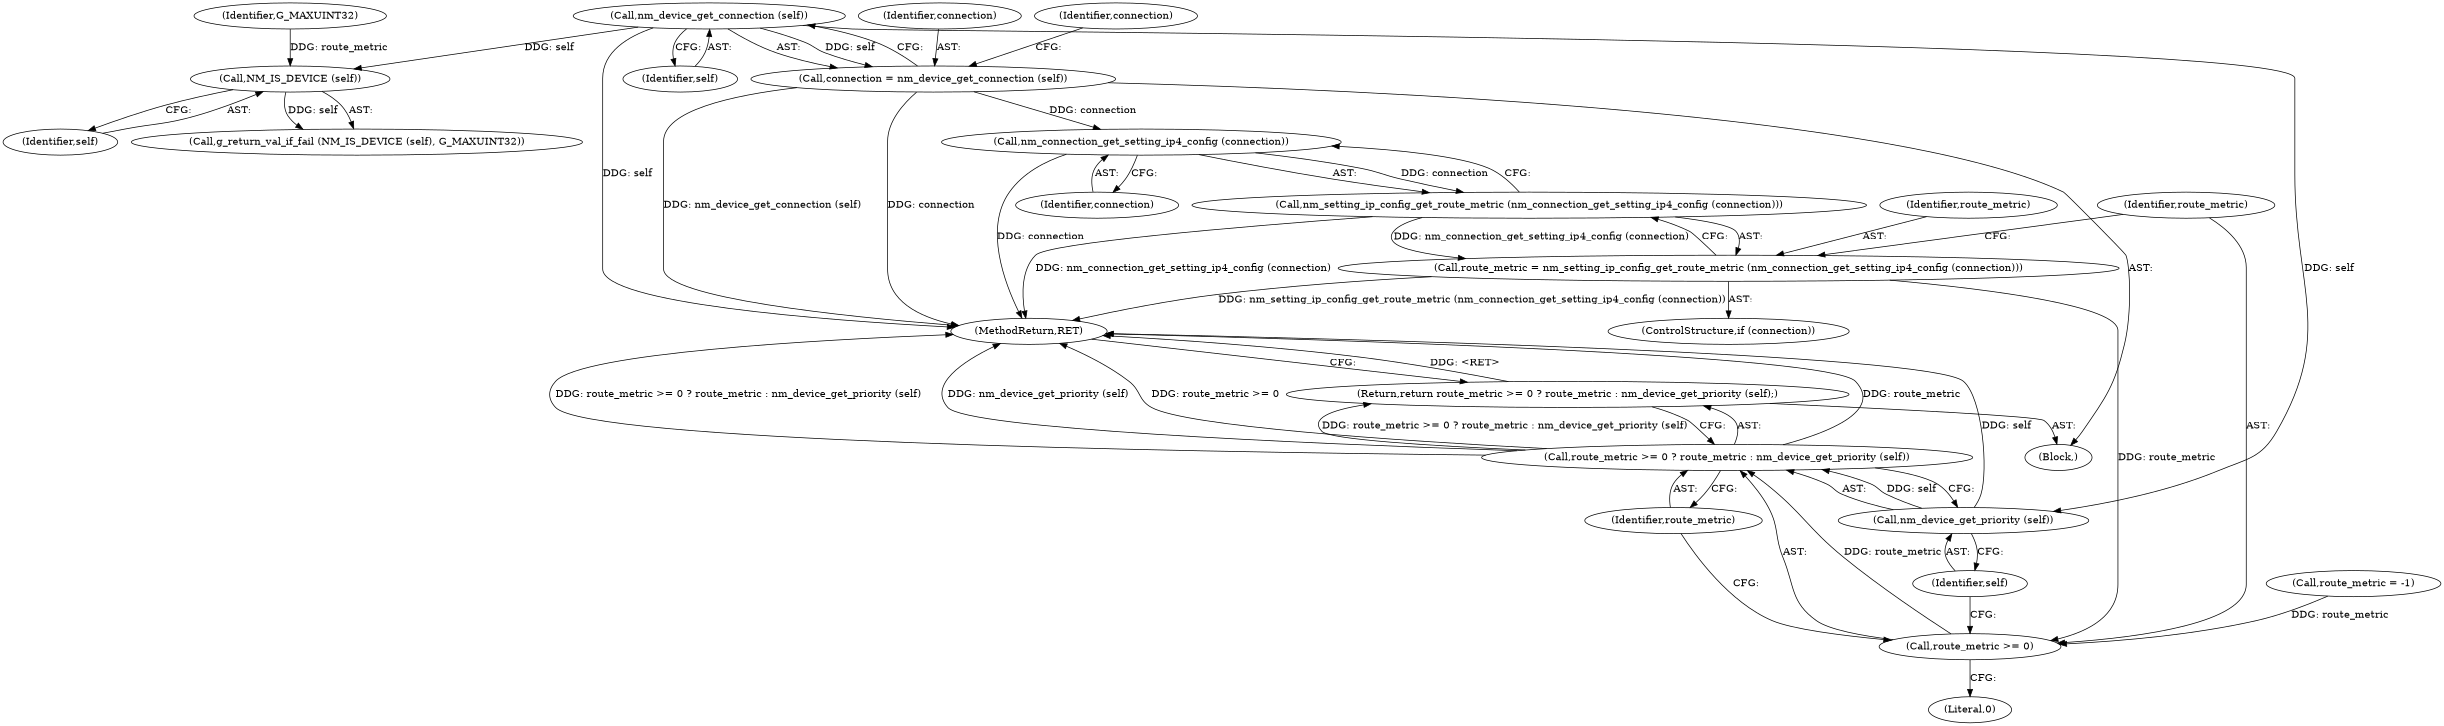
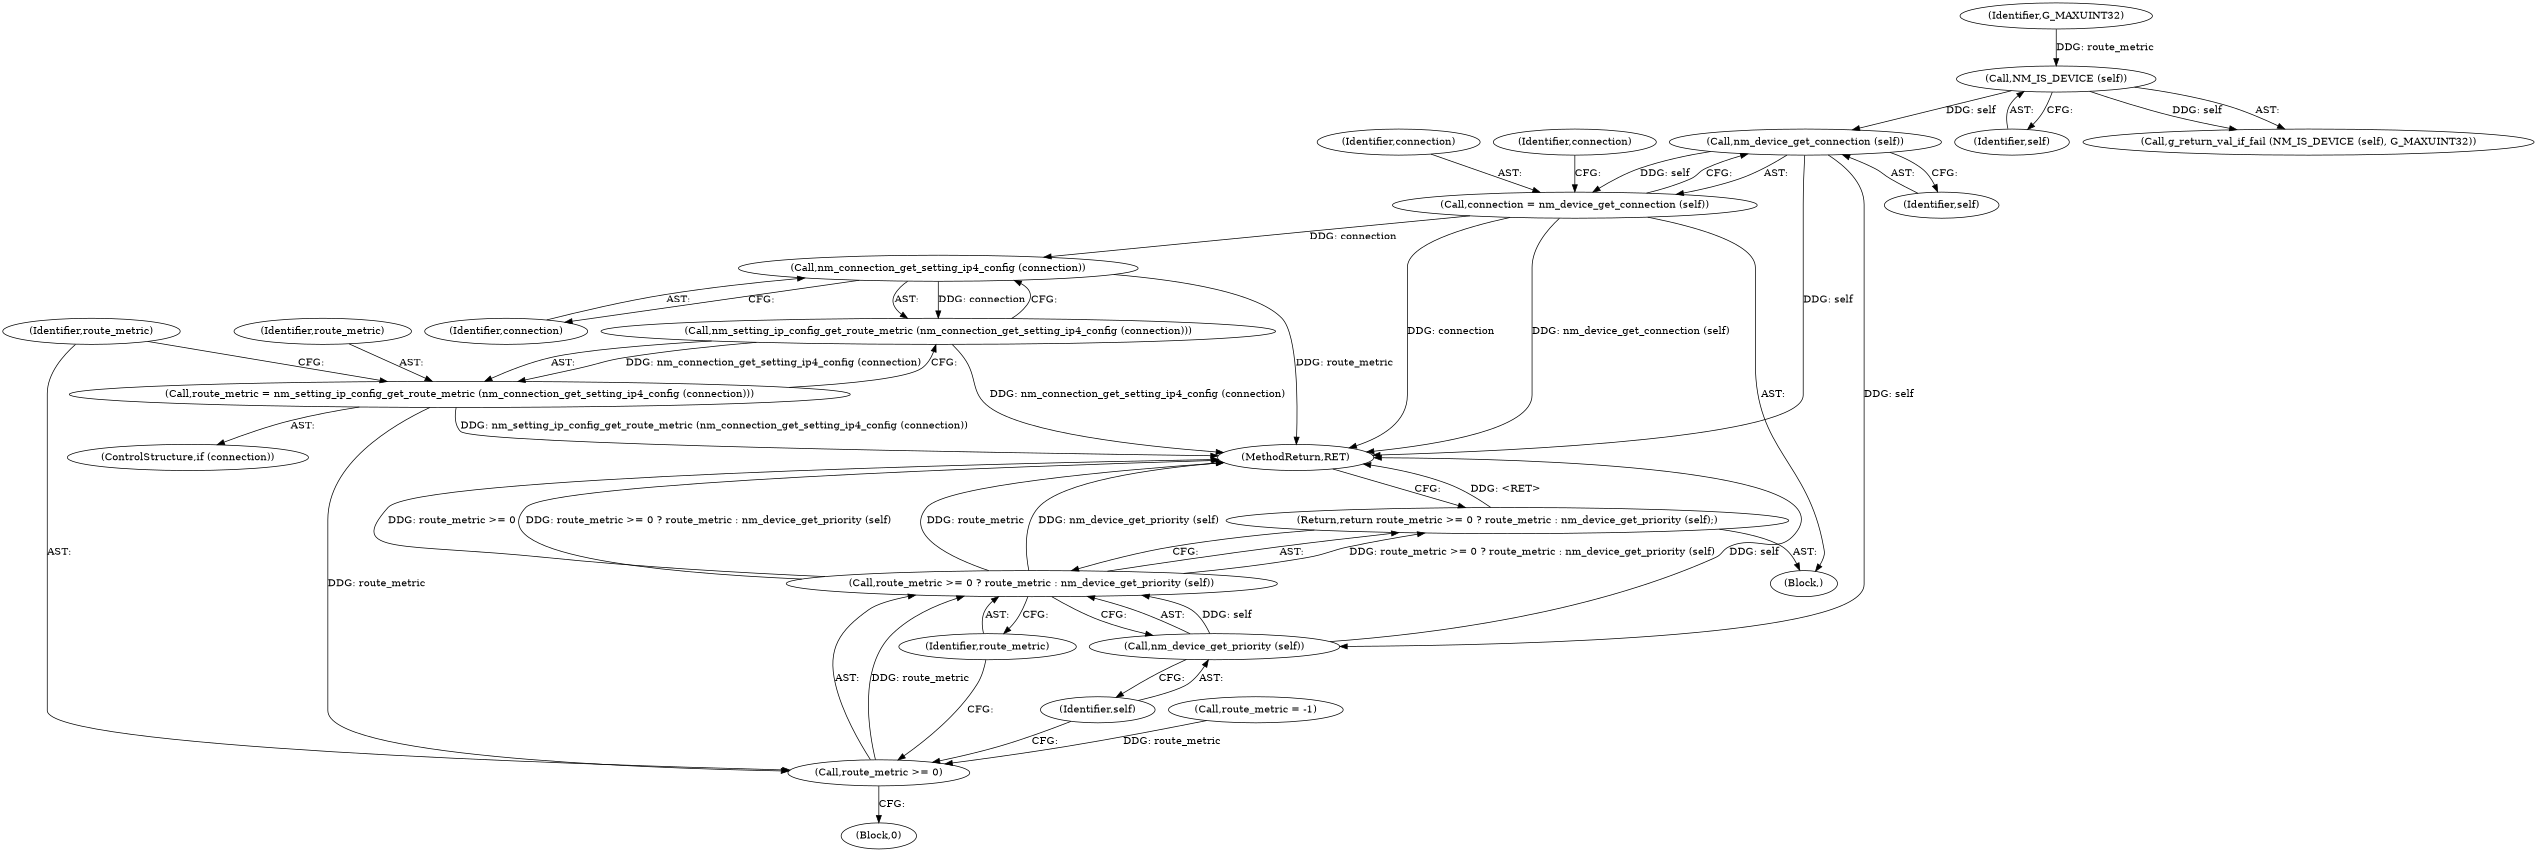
  digraph {
    n1 [label="(Call,nm_device_get_connection (self))"]
    n2 [label="(Call,connection = nm_device_get_connection (self))"]
    n3 [label="(Call,nm_device_get_priority (self))"]
    n4 [label="(MethodReturn,RET)"]
    n5 [label="(Identifier,self)"]
    n6 [label="(Call,nm_connection_get_setting_ip4_config (connection))"]
    n7 [label="(Block,)"]
    n8 [label="(Call,route_metric >= 0 ? route_metric : nm_device_get_priority (self))"]
    n9 [label="(Identifier,self)"]
    n10 [label="(Return,return route_metric >= 0 ? route_metric : nm_device_get_priority (self);)"]
    n11 [label="(Call,NM_IS_DEVICE (self))"]
    n12 [label="(Identifier,self)"]
    n13 [label="(Call,g_return_val_if_fail (NM_IS_DEVICE (self), G_MAXUINT32))"]
    n14 [label="(Call,nm_setting_ip_config_get_route_metric (nm_connection_get_setting_ip4_config (connection)))"]
    n15 [label="(Identifier,connection)"]
    n16 [label="(Call,route_metric = nm_setting_ip_config_get_route_metric (nm_connection_get_setting_ip4_config (connection)))"]
    n17 [label="(Call,route_metric >= 0)"]
    n18 [label="(ControlStructure,if (connection))"]
-   n19 [label="(Literal,0)"]
+   n19 [label="(Block,0)"]
    n20 [label="(Identifier,route_metric)"]
    n21 [label="(Identifier,G_MAXUINT32)"]
    n22 [label="(Identifier,connection)"]
    n23 [label="(Call,route_metric = -1)"]
    n24 [label="(Identifier,route_metric)"]
    n25 [label="(Identifier,route_metric)"]
    n26 [label="(Identifier,connection)"]
    n1 -> n2 [label="AST: "]
    n1 -> n2 [label="DDG: self"]
    n1 -> n3 [label="DDG: self"]
    n1 -> n4 [label="DDG: self"]
    n1 -> n5 [label="CFG: "]
    n2 -> n1 [label="CFG: "]
    n2 -> n4 [label="DDG: nm_device_get_connection (self)"]
    n2 -> n4 [label="DDG: connection"]
    n2 -> n6 [label="DDG: connection"]
    n2 -> n7 [label="AST: "]
    n3 -> n4 [label="DDG: self"]
    n3 -> n8 [label="AST: "]
    n3 -> n8 [label="DDG: self"]
    n3 -> n9 [label="CFG: "]
    n4 -> n10 [label="CFG: "]
    n5 -> n1 [label="AST: "]
-   n6 -> n4 [label="DDG: connection"]
+   n6 -> n4 [label="DDG: route_metric"]
    n6 -> n14 [label="AST: "]
    n6 -> n14 [label="DDG: connection"]
    n6 -> n15 [label="CFG: "]
    n8 -> n3 [label="CFG: "]
    n8 -> n4 [label="DDG: route_metric >= 0 ? route_metric : nm_device_get_priority (self)"]
    n8 -> n4 [label="DDG: nm_device_get_priority (self)"]
    n8 -> n4 [label="DDG: route_metric >= 0"]
    n8 -> n4 [label="DDG: route_metric"]
    n8 -> n10 [label="AST: "]
    n8 -> n10 [label="DDG: route_metric >= 0 ? route_metric : nm_device_get_priority (self)"]
    n8 -> n20 [label="CFG: "]
    n9 -> n3 [label="AST: "]
    n9 -> n17 [label="CFG: "]
    n10 -> n4 [label="DDG: <RET>"]
    n10 -> n7 [label="AST: "]
    n10 -> n8 [label="CFG: "]
-   n1 -> n11 [label="DDG: self"]
+   n11 -> n1 [label="DDG: self"]
    n11 -> n12 [label="CFG: "]
    n11 -> n13 [label="AST: "]
    n11 -> n13 [label="DDG: self"]
    n12 -> n11 [label="AST: "]
    n14 -> n4 [label="DDG: nm_connection_get_setting_ip4_config (connection)"]
    n14 -> n6 [label="CFG: "]
    n14 -> n16 [label="AST: "]
    n14 -> n16 [label="DDG: nm_connection_get_setting_ip4_config (connection)"]
    n15 -> n6 [label="AST: "]
    n16 -> n4 [label="DDG: nm_setting_ip_config_get_route_metric (nm_connection_get_setting_ip4_config (connection))"]
    n16 -> n14 [label="CFG: "]
    n16 -> n17 [label="DDG: route_metric"]
    n16 -> n18 [label="AST: "]
    n17 -> n8 [label="AST: "]
    n17 -> n8 [label="DDG: route_metric"]
    n17 -> n19 [label="CFG: "]
    n20 -> n8 [label="AST: "]
    n20 -> n17 [label="CFG: "]
    n21 -> n11 [label="DDG: route_metric"]
    n22 -> n2 [label="AST: "]
    n23 -> n17 [label="DDG: route_metric"]
    n24 -> n16 [label="CFG: "]
    n24 -> n17 [label="AST: "]
    n25 -> n16 [label="AST: "]
    n26 -> n2 [label="CFG: "]
  }
